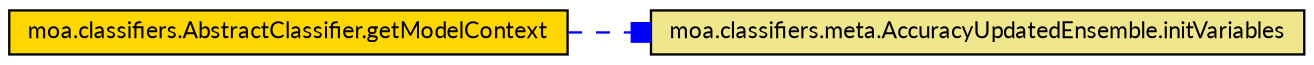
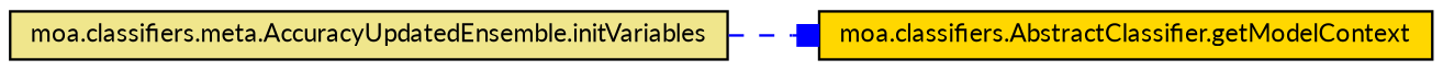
  digraph {
    rankdir=LR
    fontname=Lato
    node [color=black fontname=Lato fontsize=10 shape=record style=filled]
    n1 [fillcolor=khaki fontcolor=black height=0.2 label="moa.classifiers.meta.AccuracyUpdatedEnsemble.initVariables" width=0.4]
    n2 [fillcolor=gold height=0.2 label="moa.classifiers.AbstractClassifier.getModelContext" width=0.4]
-   n2 -> n1 [color=blue fontname=Lato fontsize=10 labelfontname=Helvetica labelfontsize=10 style=dashed arrowhead=box]
+   n1 -> n2 [color=blue fontname=Lato fontsize=10 labelfontname=Helvetica labelfontsize=10 style=dashed arrowhead=box]
  }
